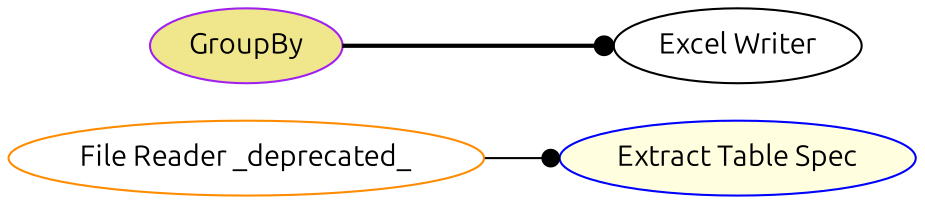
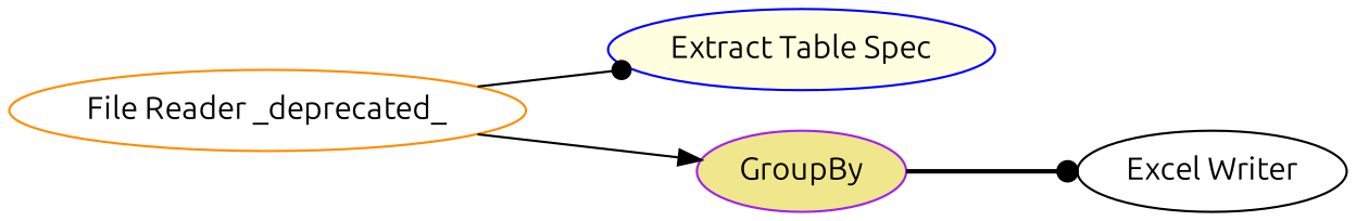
  digraph {
    fontname=Ubuntu
    rankdir=LR
    node [fillcolor=white fontname=Ubuntu style=filled]
    edge [arrowhead=dot fontname=Ubuntu style=solid]
    n1 [color=darkorange label="File Reader _deprecated_"]
    n2 [color=blue fillcolor=lightyellow label="Extract Table Spec"]
    n3 [color=purple fillcolor=khaki label=GroupBy]
    n4 [color=black label="Excel Writer"]
    n1 -> n2
+   n1 -> n3 [arrowhead=normal]
    n3 -> n4 [style=bold]
  }
